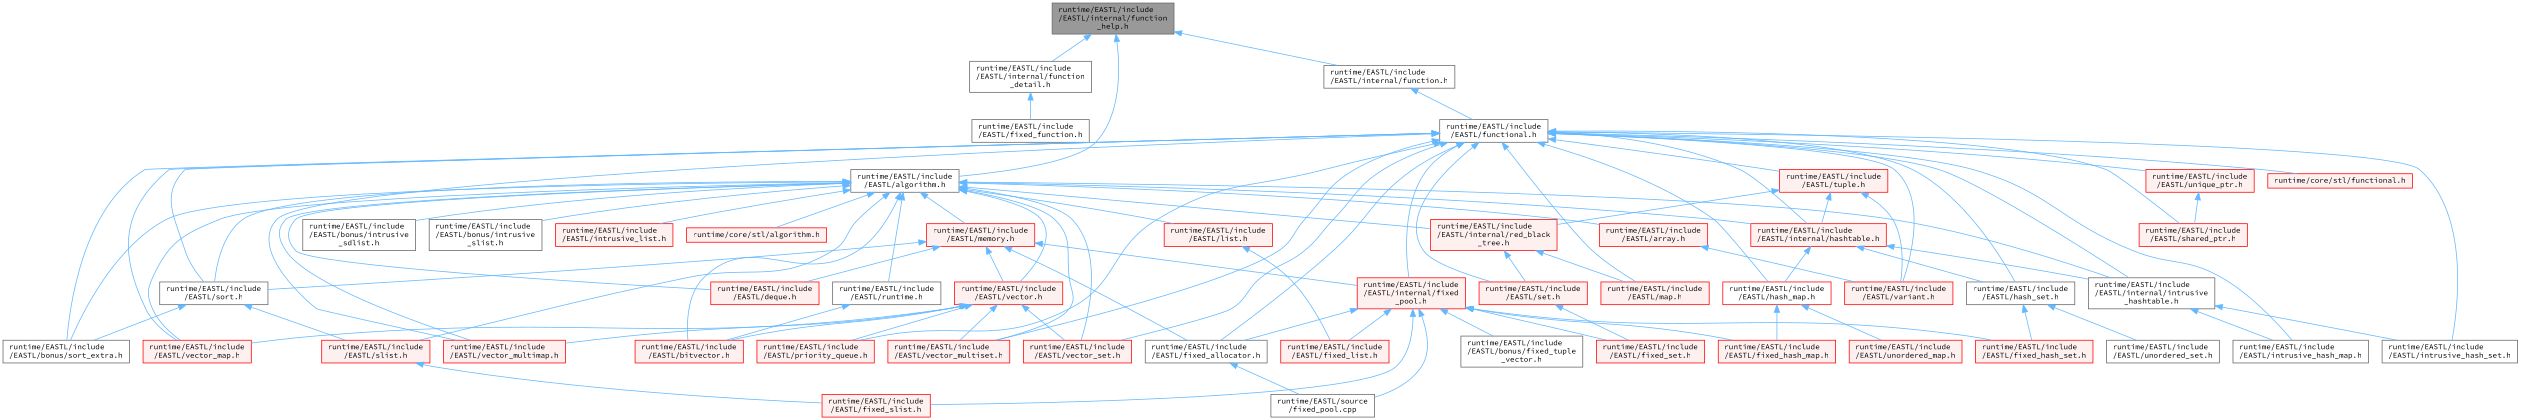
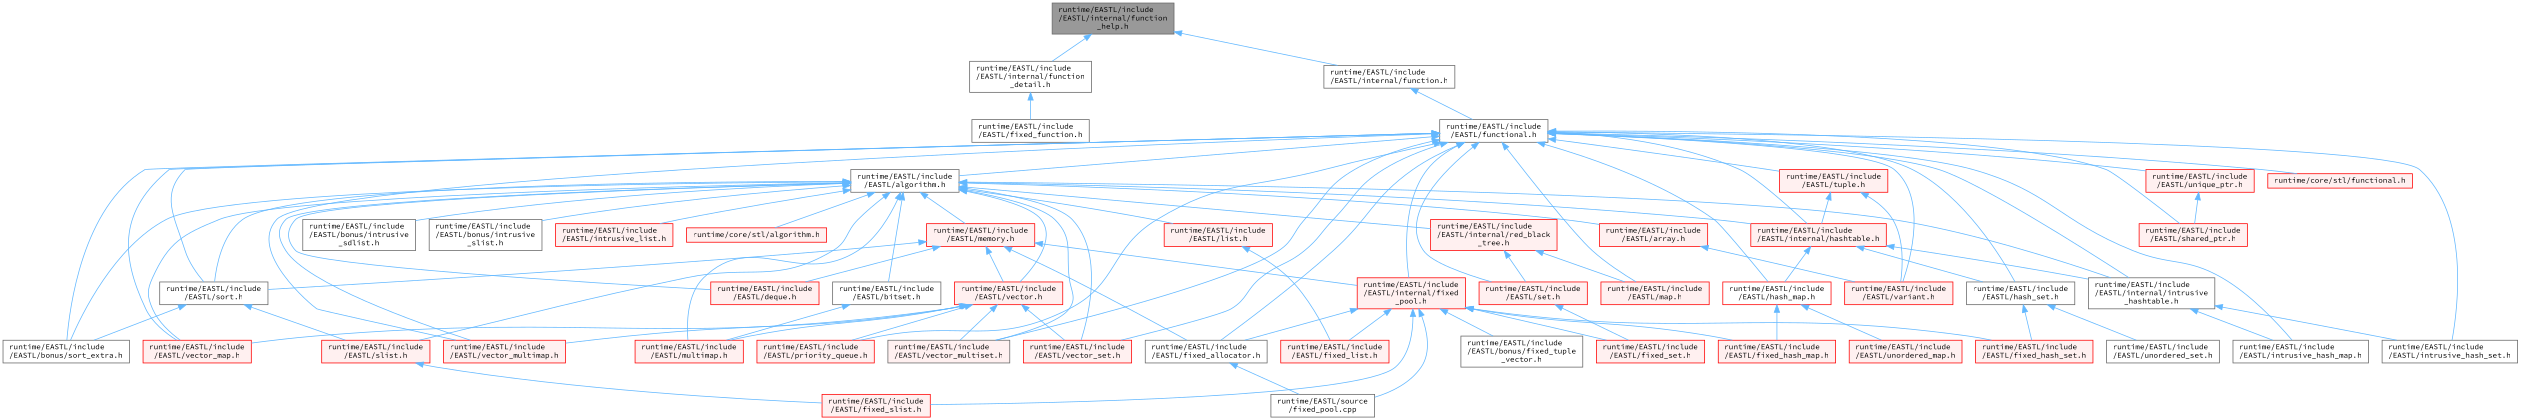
  digraph {
    fontname="Source Code Pro"
    node [color=red fillcolor="#FFF0F0" fontname="Source Code Pro" fontsize=10 shape=box style=filled]
    edge [color=steelblue1 dir=back fontname="Source Code Pro" fontsize=10 labelfontname=Helvetica labelfontsize=10 style=solid]
    n1 [color=gray40 fillcolor=grey60 fontcolor=black height=0.2 label="runtime/EASTL/include\l/EASTL/internal/function\l_help.h" width=0.4]
    n2 [color=grey40 fillcolor=white height=0.2 label="runtime/EASTL/include\l/EASTL/internal/function\l_detail.h" width=0.4]
    n3 [color=grey40 fillcolor=white height=0.2 label="runtime/EASTL/include\l/EASTL/internal/function.h" width=0.4]
    n4 [color=grey40 fillcolor=white height=0.2 label="runtime/EASTL/include\l/EASTL/fixed_function.h" width=0.4]
    n5 [color=grey40 fillcolor=white height=0.2 label="runtime/EASTL/include\l/EASTL/functional.h" width=0.4]
    n6 [color=grey40 fillcolor=white height=0.2 label="runtime/EASTL/include\l/EASTL/algorithm.h" width=0.4]
    n7 [height=0.2 label="runtime/EASTL/include\l/EASTL/variant.h" width=0.4]
    n8 [color=grey40 fillcolor=white height=0.2 label="runtime/EASTL/include\l/EASTL/bonus/sort_extra.h" width=0.4]
    n9 [height=0.2 label="runtime/EASTL/include\l/EASTL/internal/hashtable.h" width=0.4]
    n10 [fillcolor=white height=0.2 label="runtime/EASTL/include\l/EASTL/hash_map.h" width=0.4]
    n11 [color=grey40 fillcolor=white height=0.2 label="runtime/EASTL/include\l/EASTL/hash_set.h" width=0.4]
    n12 [color=grey40 fillcolor=white height=0.2 label="runtime/EASTL/include\l/EASTL/internal/intrusive\l_hashtable.h" width=0.4]
    n13 [color=grey40 fillcolor=white height=0.2 label="runtime/EASTL/include\l/EASTL/intrusive_hash_map.h" width=0.4]
    n14 [color=grey40 fillcolor=white height=0.2 label="runtime/EASTL/include\l/EASTL/intrusive_hash_set.h" width=0.4]
    n15 [height=0.2 label="runtime/EASTL/include\l/EASTL/map.h" width=0.4]
    n16 [height=0.2 label="runtime/EASTL/include\l/EASTL/set.h" width=0.4]
    n17 [color=grey40 fillcolor=white height=0.2 label="runtime/EASTL/include\l/EASTL/fixed_allocator.h" width=0.4]
    n18 [height=0.2 label="runtime/EASTL/include\l/EASTL/internal/fixed\l_pool.h" width=0.4]
    n19 [color=grey40 fillcolor=white height=0.2 label="runtime/EASTL/include\l/EASTL/sort.h" width=0.4]
    n20 [height=0.2 label="runtime/EASTL/include\l/EASTL/priority_queue.h" width=0.4]
    n21 [height=0.2 label="runtime/EASTL/include\l/EASTL/vector_map.h" width=0.4]
    n22 [height=0.2 label="runtime/EASTL/include\l/EASTL/vector_multimap.h" width=0.4]
-   n23 [height=0.2 label="runtime/EASTL/include\l/EASTL/vector_multiset.h" width=0.4]
+   n23 [color=grey40 height=0.2 label="runtime/EASTL/include\l/EASTL/vector_multiset.h" width=0.4]
    n24 [height=0.2 label="runtime/EASTL/include\l/EASTL/vector_set.h" width=0.4]
    n25 [height=0.2 label="runtime/EASTL/include\l/EASTL/shared_ptr.h" width=0.4]
    n26 [height=0.2 label="runtime/EASTL/include\l/EASTL/tuple.h" width=0.4]
    n27 [height=0.2 label="runtime/EASTL/include\l/EASTL/unique_ptr.h" width=0.4]
    n28 [height=0.2 label="runtime/core/stl/functional.h" width=0.4]
    n29 [height=0.2 label="runtime/EASTL/include\l/EASTL/array.h" width=0.4]
-   n30 [color=grey40 fillcolor=white height=0.2 label="runtime/EASTL/include\l/EASTL/runtime.h" width=0.4]
-   n31 [height=0.2 label="runtime/EASTL/include\l/EASTL/bitvector.h" width=0.4]
+   n30 [color=grey40 fillcolor=white height=0.2 label="runtime/EASTL/include\l/EASTL/bitset.h" width=0.4]
+   n31 [height=0.2 label="runtime/EASTL/include\l/EASTL/multimap.h" width=0.4]
    n32 [color=grey40 fillcolor=white height=0.2 label="runtime/EASTL/include\l/EASTL/bonus/intrusive\l_sdlist.h" width=0.4]
    n33 [color=grey40 fillcolor=white height=0.2 label="runtime/EASTL/include\l/EASTL/bonus/intrusive\l_slist.h" width=0.4]
    n34 [height=0.2 label="runtime/EASTL/include\l/EASTL/deque.h" width=0.4]
    n35 [height=0.2 label="runtime/EASTL/include\l/EASTL/internal/red_black\l_tree.h" width=0.4]
    n36 [height=0.2 label="runtime/EASTL/include\l/EASTL/intrusive_list.h" width=0.4]
    n37 [height=0.2 label="runtime/EASTL/include\l/EASTL/list.h" width=0.4]
    n38 [height=0.2 label="runtime/EASTL/include\l/EASTL/memory.h" width=0.4]
    n39 [height=0.2 label="runtime/EASTL/include\l/EASTL/slist.h" width=0.4]
    n40 [height=0.2 label="runtime/EASTL/include\l/EASTL/vector.h" width=0.4]
    n41 [height=0.2 label="runtime/core/stl/algorithm.h" width=0.4]
    n42 [height=0.2 label="runtime/EASTL/include\l/EASTL/fixed_hash_map.h" width=0.4]
    n43 [height=0.2 label="runtime/EASTL/include\l/EASTL/unordered_map.h" width=0.4]
    n44 [height=0.2 label="runtime/EASTL/include\l/EASTL/fixed_hash_set.h" width=0.4]
    n45 [color=grey40 fillcolor=white height=0.2 label="runtime/EASTL/include\l/EASTL/unordered_set.h" width=0.4]
    n46 [height=0.2 label="runtime/EASTL/include\l/EASTL/fixed_set.h" width=0.4]
    n47 [color=grey40 fillcolor=white height=0.2 label="runtime/EASTL/source\l/fixed_pool.cpp" width=0.4]
    n48 [height=0.2 label="runtime/EASTL/include\l/EASTL/fixed_list.h" width=0.4]
    n49 [color=grey40 fillcolor=white height=0.2 label="runtime/EASTL/include\l/EASTL/bonus/fixed_tuple\l_vector.h" width=0.4]
    n50 [height=0.2 label="runtime/EASTL/include\l/EASTL/fixed_slist.h" width=0.4]
    n1 -> n2
    n1 -> n3
    n2 -> n4
    n3 -> n5
-   n1 -> n6
+   n5 -> n6
    n5 -> n7
    n5 -> n8
    n5 -> n9
    n5 -> n10
    n5 -> n11
    n5 -> n12
    n5 -> n13
    n5 -> n14
    n5 -> n15
    n5 -> n16
    n5 -> n17
    n5 -> n18
    n5 -> n19
    n5 -> n20
    n5 -> n21
    n5 -> n22
    n5 -> n23
    n5 -> n24
    n5 -> n25
    n5 -> n26
    n5 -> n27
    n5 -> n28
    n6 -> n8
    n6 -> n9
    n6 -> n12
    n6 -> n19
    n6 -> n21
    n6 -> n22
    n6 -> n23
    n6 -> n24
    n6 -> n29
    n6 -> n30
    n6 -> n31
    n6 -> n32
    n6 -> n33
    n6 -> n34
    n6 -> n35
    n6 -> n36
    n6 -> n37
    n6 -> n38
    n6 -> n39
    n6 -> n40
    n6 -> n41
    n9 -> n10
    n9 -> n11
    n9 -> n12
    n10 -> n42
    n10 -> n43
    n11 -> n44
    n11 -> n45
    n12 -> n13
    n12 -> n14
    n16 -> n46
    n17 -> n47
    n18 -> n17
    n18 -> n42
    n18 -> n44
    n18 -> n46
    n18 -> n47
    n18 -> n48
    n18 -> n49
    n18 -> n50
    n19 -> n8
    n19 -> n39
    n26 -> n7
    n26 -> n9
-   n26 -> n35
    n27 -> n25
    n29 -> n7
    n30 -> n31
    n35 -> n15
    n35 -> n16
    n37 -> n48
    n38 -> n17
    n38 -> n18
    n38 -> n19
    n38 -> n34
    n38 -> n40
    n39 -> n50
    n40 -> n20
    n40 -> n21
    n40 -> n22
    n40 -> n23
    n40 -> n24
    n40 -> n31
  }
